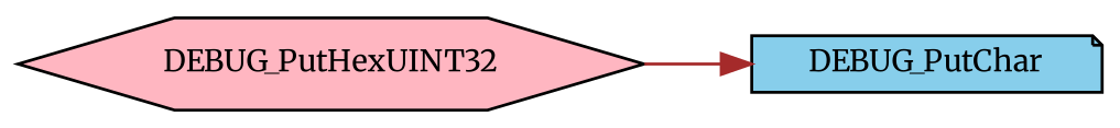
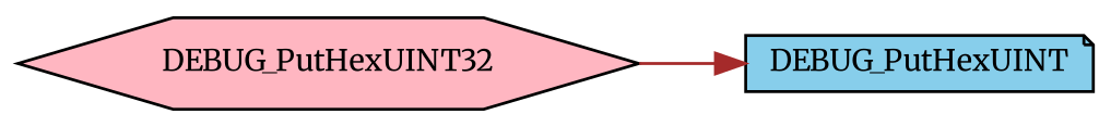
  digraph {
    rankdir=LR
    fontname=Merriweather
    node [color=black fontname=Merriweather fontsize=10 style=filled]
    n1 [fillcolor=lightpink fontcolor=black height=0.2 label=DEBUG_PutHexUINT32 shape=hexagon width=0.4]
-   n2 [fillcolor=skyblue height=0.2 label=DEBUG_PutChar shape=note width=0.4]
+   n2 [fillcolor=skyblue height=0.2 label=DEBUG_PutHexUINT shape=note width=0.4]
    n1 -> n2 [color=brown fontname=Merriweather fontsize=10 labelfontname=Helvetica labelfontsize=10 style=solid]
  }
